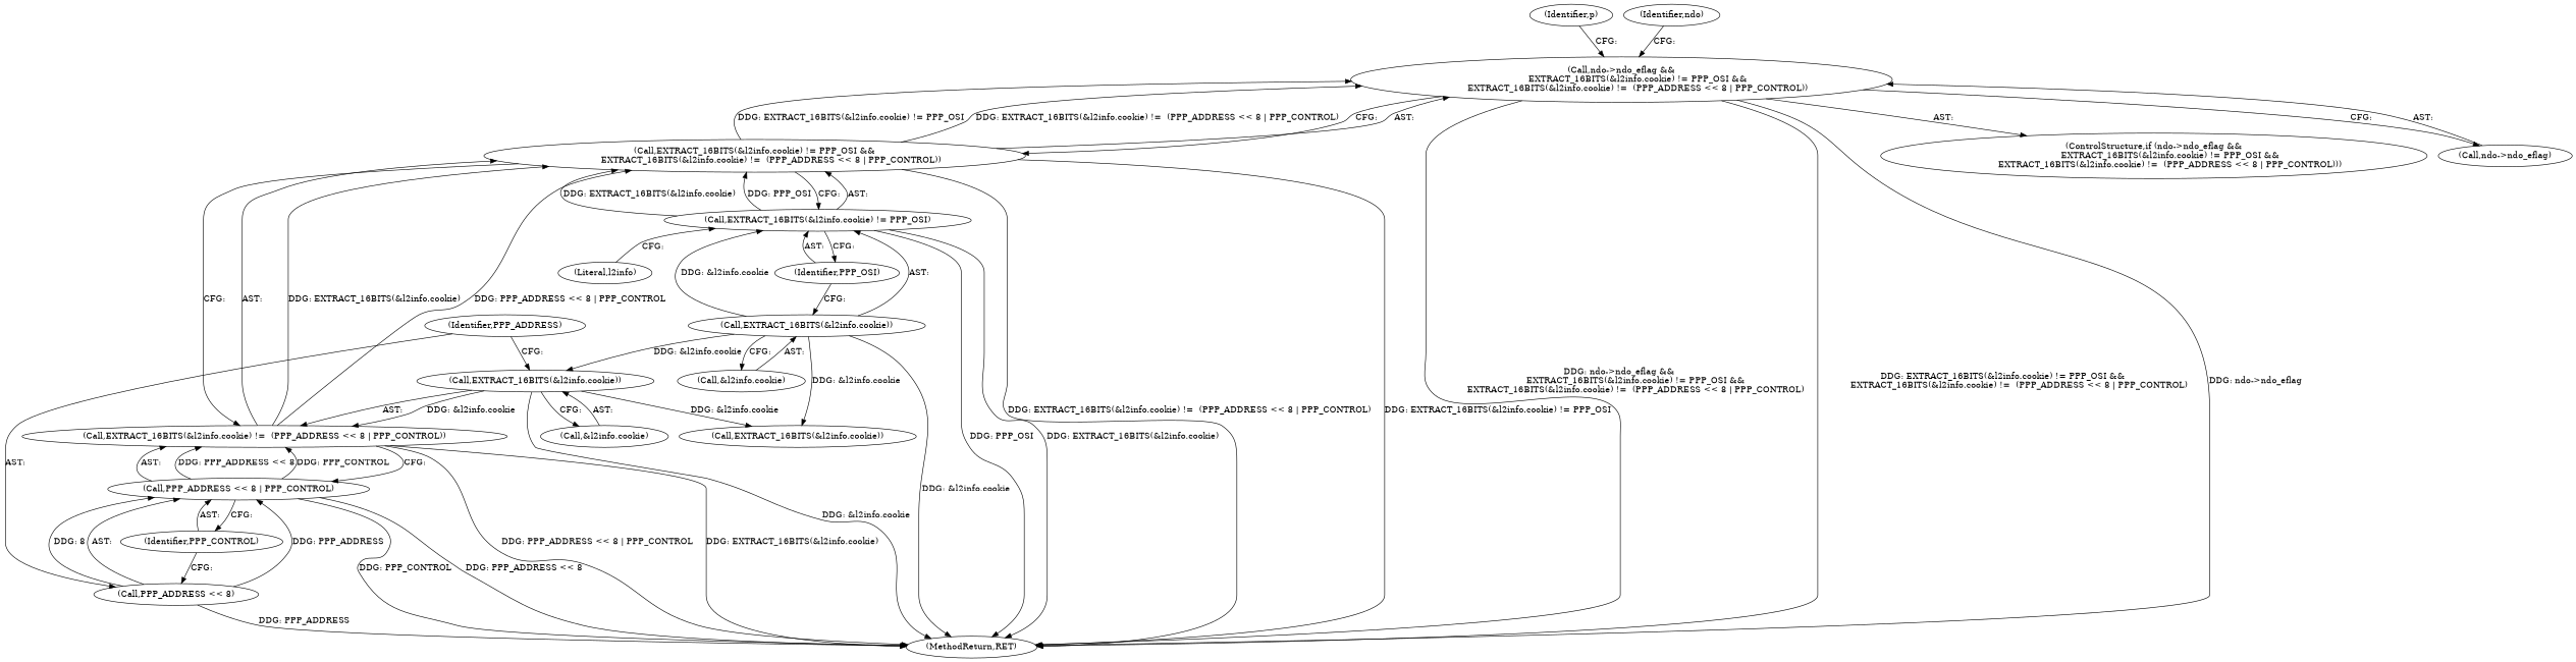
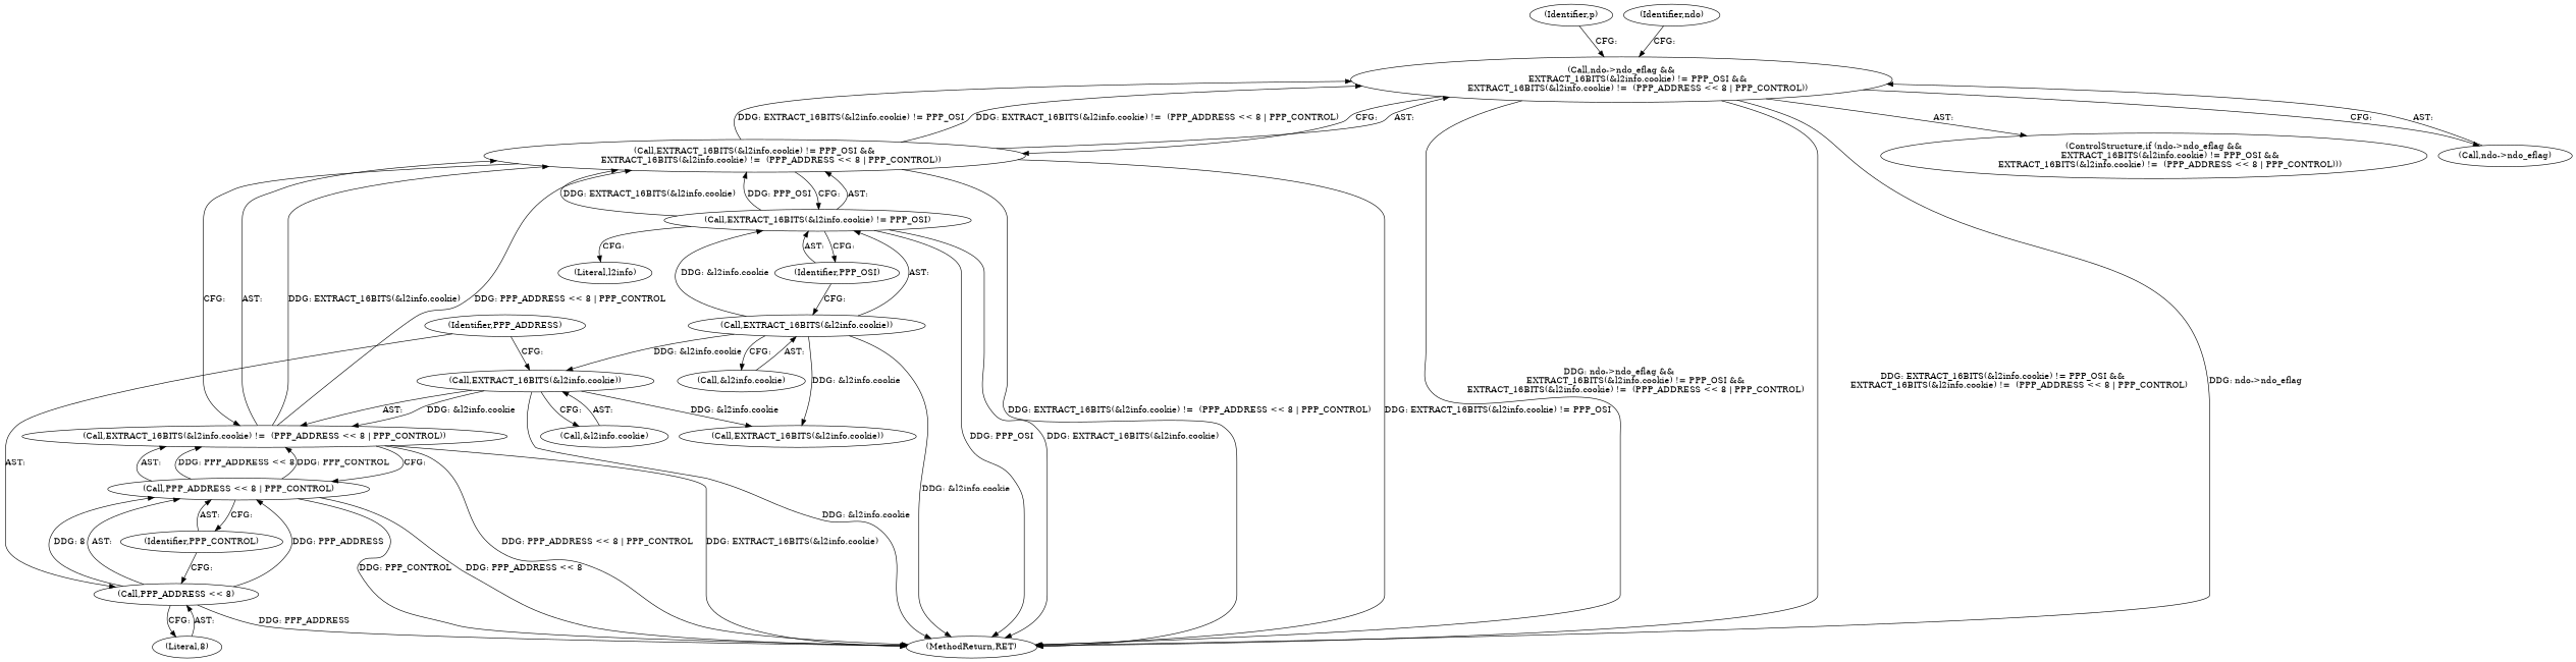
  digraph {
    n1 [label="(Call,ndo->ndo_eflag &&\n            EXTRACT_16BITS(&l2info.cookie) != PPP_OSI &&\n            EXTRACT_16BITS(&l2info.cookie) !=  (PPP_ADDRESS << 8 | PPP_CONTROL))"]
    n2 [label="(Call,EXTRACT_16BITS(&l2info.cookie) != PPP_OSI &&\n            EXTRACT_16BITS(&l2info.cookie) !=  (PPP_ADDRESS << 8 | PPP_CONTROL))"]
    n3 [label="(MethodReturn,RET)"]
    n4 [label="(ControlStructure,if (ndo->ndo_eflag &&\n            EXTRACT_16BITS(&l2info.cookie) != PPP_OSI &&\n            EXTRACT_16BITS(&l2info.cookie) !=  (PPP_ADDRESS << 8 | PPP_CONTROL)))"]
    n5 [label="(Call,ndo->ndo_eflag)"]
    n6 [label="(Call,EXTRACT_16BITS(&l2info.cookie) != PPP_OSI)"]
    n7 [label="(Call,EXTRACT_16BITS(&l2info.cookie) !=  (PPP_ADDRESS << 8 | PPP_CONTROL))"]
    n8 [label="(Identifier,PPP_OSI)"]
    n9 [label="(Call,PPP_ADDRESS << 8 | PPP_CONTROL)"]
    n10 [label="(Call,EXTRACT_16BITS(&l2info.cookie))"]
    n11 [label="(Call,EXTRACT_16BITS(&l2info.cookie))"]
    n12 [label="(Call,EXTRACT_16BITS(&l2info.cookie))"]
    n13 [label="(Call,&l2info.cookie)"]
    n14 [label="(Call,&l2info.cookie)"]
    n15 [label="(Identifier,PPP_CONTROL)"]
    n16 [label="(Call,PPP_ADDRESS << 8)"]
+   n17 [label="(Literal,8)"]
    n18 [label="(Identifier,PPP_ADDRESS)"]
    n19 [label="(Literal,l2info)"]
    n20 [label="(Identifier,p)"]
    n21 [label="(Identifier,ndo)"]
    n1 -> n2 [label="CFG: "]
    n1 -> n3 [label="DDG: ndo->ndo_eflag &&\n            EXTRACT_16BITS(&l2info.cookie) != PPP_OSI &&\n            EXTRACT_16BITS(&l2info.cookie) !=  (PPP_ADDRESS << 8 | PPP_CONTROL)"]
    n1 -> n3 [label="DDG: EXTRACT_16BITS(&l2info.cookie) != PPP_OSI &&\n            EXTRACT_16BITS(&l2info.cookie) !=  (PPP_ADDRESS << 8 | PPP_CONTROL)"]
    n1 -> n3 [label="DDG: ndo->ndo_eflag"]
    n1 -> n4 [label="AST: "]
    n1 -> n5 [label="CFG: "]
    n2 -> n1 [label="AST: "]
    n2 -> n1 [label="DDG: EXTRACT_16BITS(&l2info.cookie) != PPP_OSI"]
    n2 -> n1 [label="DDG: EXTRACT_16BITS(&l2info.cookie) !=  (PPP_ADDRESS << 8 | PPP_CONTROL)"]
    n2 -> n3 [label="DDG: EXTRACT_16BITS(&l2info.cookie) !=  (PPP_ADDRESS << 8 | PPP_CONTROL)"]
    n2 -> n3 [label="DDG: EXTRACT_16BITS(&l2info.cookie) != PPP_OSI"]
    n2 -> n6 [label="CFG: "]
    n2 -> n7 [label="CFG: "]
    n5 -> n1 [label="AST: "]
    n6 -> n2 [label="AST: "]
    n6 -> n2 [label="DDG: EXTRACT_16BITS(&l2info.cookie)"]
    n6 -> n2 [label="DDG: PPP_OSI"]
    n6 -> n3 [label="DDG: PPP_OSI"]
    n6 -> n3 [label="DDG: EXTRACT_16BITS(&l2info.cookie)"]
    n6 -> n8 [label="CFG: "]
    n7 -> n2 [label="AST: "]
    n7 -> n2 [label="DDG: EXTRACT_16BITS(&l2info.cookie)"]
    n7 -> n2 [label="DDG: PPP_ADDRESS << 8 | PPP_CONTROL"]
    n7 -> n3 [label="DDG: PPP_ADDRESS << 8 | PPP_CONTROL"]
    n7 -> n3 [label="DDG: EXTRACT_16BITS(&l2info.cookie)"]
    n7 -> n9 [label="CFG: "]
    n8 -> n6 [label="AST: "]
    n8 -> n10 [label="CFG: "]
    n9 -> n3 [label="DDG: PPP_CONTROL"]
    n9 -> n3 [label="DDG: PPP_ADDRESS << 8"]
    n9 -> n7 [label="AST: "]
    n9 -> n7 [label="DDG: PPP_ADDRESS << 8"]
    n9 -> n7 [label="DDG: PPP_CONTROL"]
    n9 -> n15 [label="CFG: "]
    n10 -> n3 [label="DDG: &l2info.cookie"]
    n10 -> n6 [label="AST: "]
    n10 -> n6 [label="DDG: &l2info.cookie"]
    n10 -> n11 [label="DDG: &l2info.cookie"]
    n10 -> n12 [label="DDG: &l2info.cookie"]
    n10 -> n13 [label="CFG: "]
    n11 -> n3 [label="DDG: &l2info.cookie"]
    n11 -> n7 [label="AST: "]
    n11 -> n7 [label="DDG: &l2info.cookie"]
    n11 -> n12 [label="DDG: &l2info.cookie"]
    n11 -> n14 [label="CFG: "]
    n13 -> n10 [label="AST: "]
    n14 -> n11 [label="AST: "]
    n15 -> n9 [label="AST: "]
    n15 -> n16 [label="CFG: "]
    n16 -> n3 [label="DDG: PPP_ADDRESS"]
    n16 -> n9 [label="AST: "]
    n16 -> n9 [label="DDG: PPP_ADDRESS"]
    n16 -> n9 [label="DDG: 8"]
+   n16 -> n17 [label="CFG: "]
+   n17 -> n16 [label="AST: "]
    n18 -> n11 [label="CFG: "]
    n18 -> n16 [label="AST: "]
-   n19 -> n6 [label="CFG: "]
+   n6 -> n19 [label="CFG: "]
    n20 -> n1 [label="CFG: "]
    n21 -> n1 [label="CFG: "]
  }
